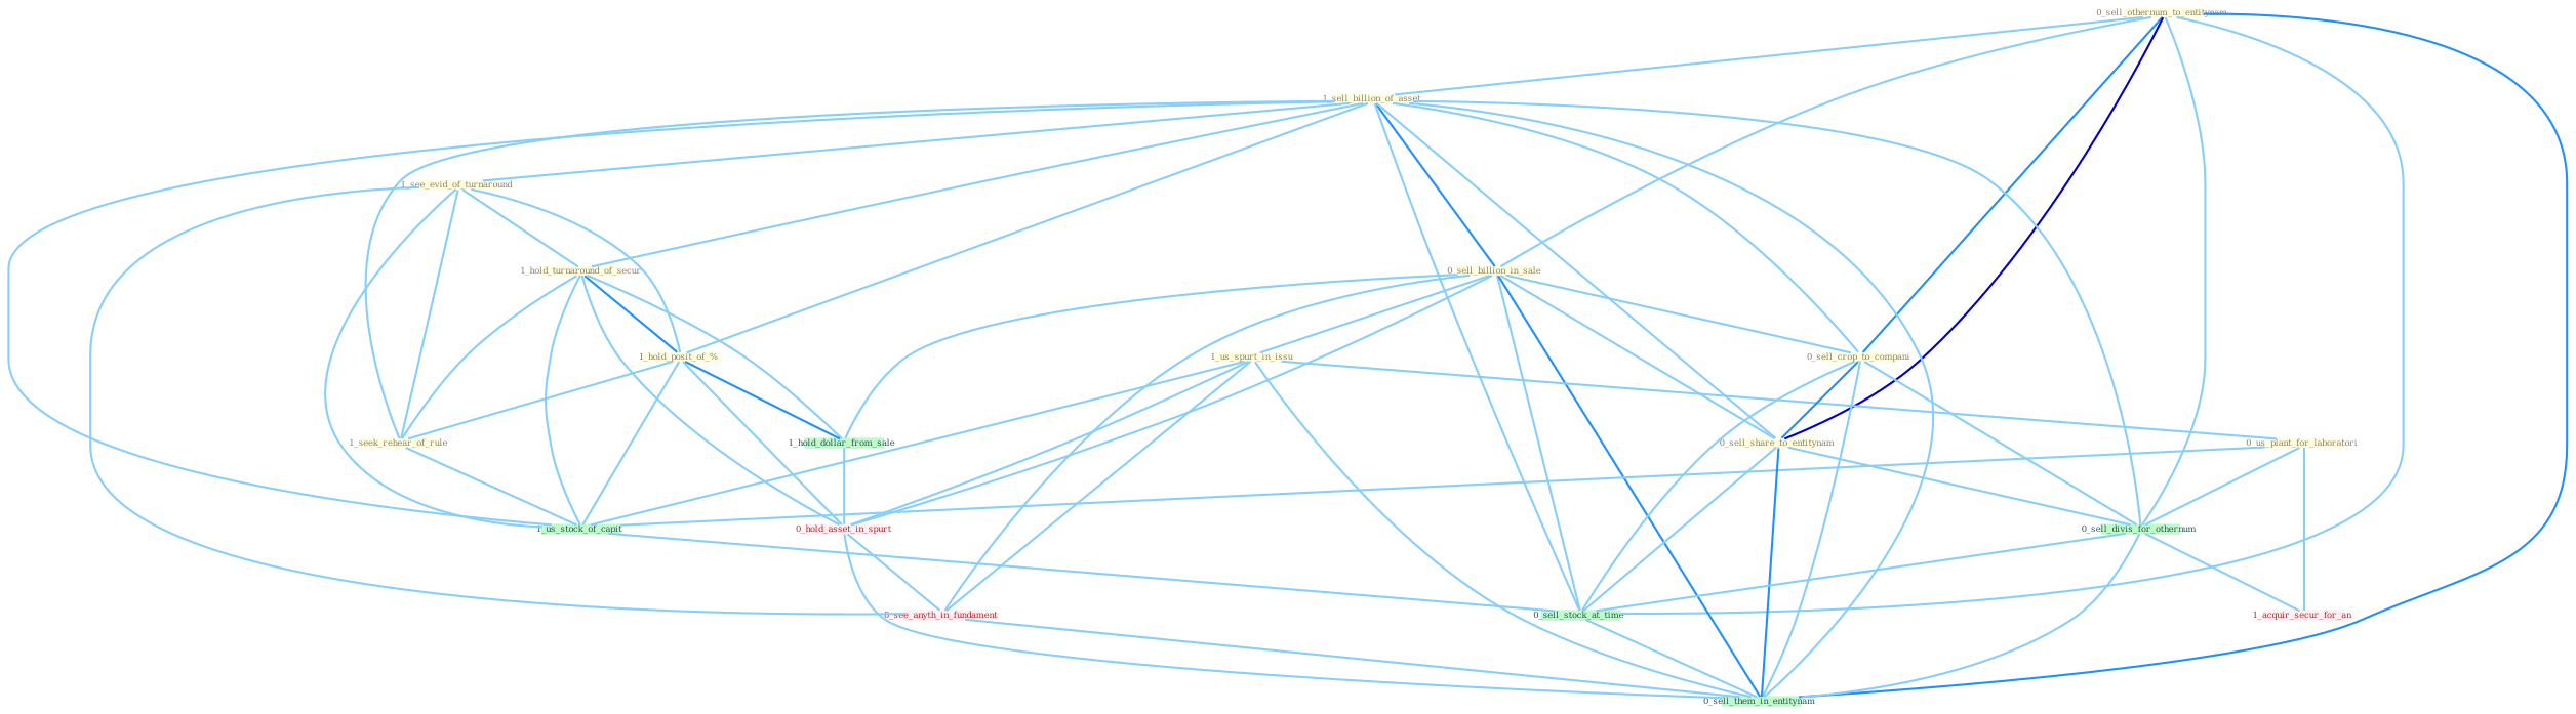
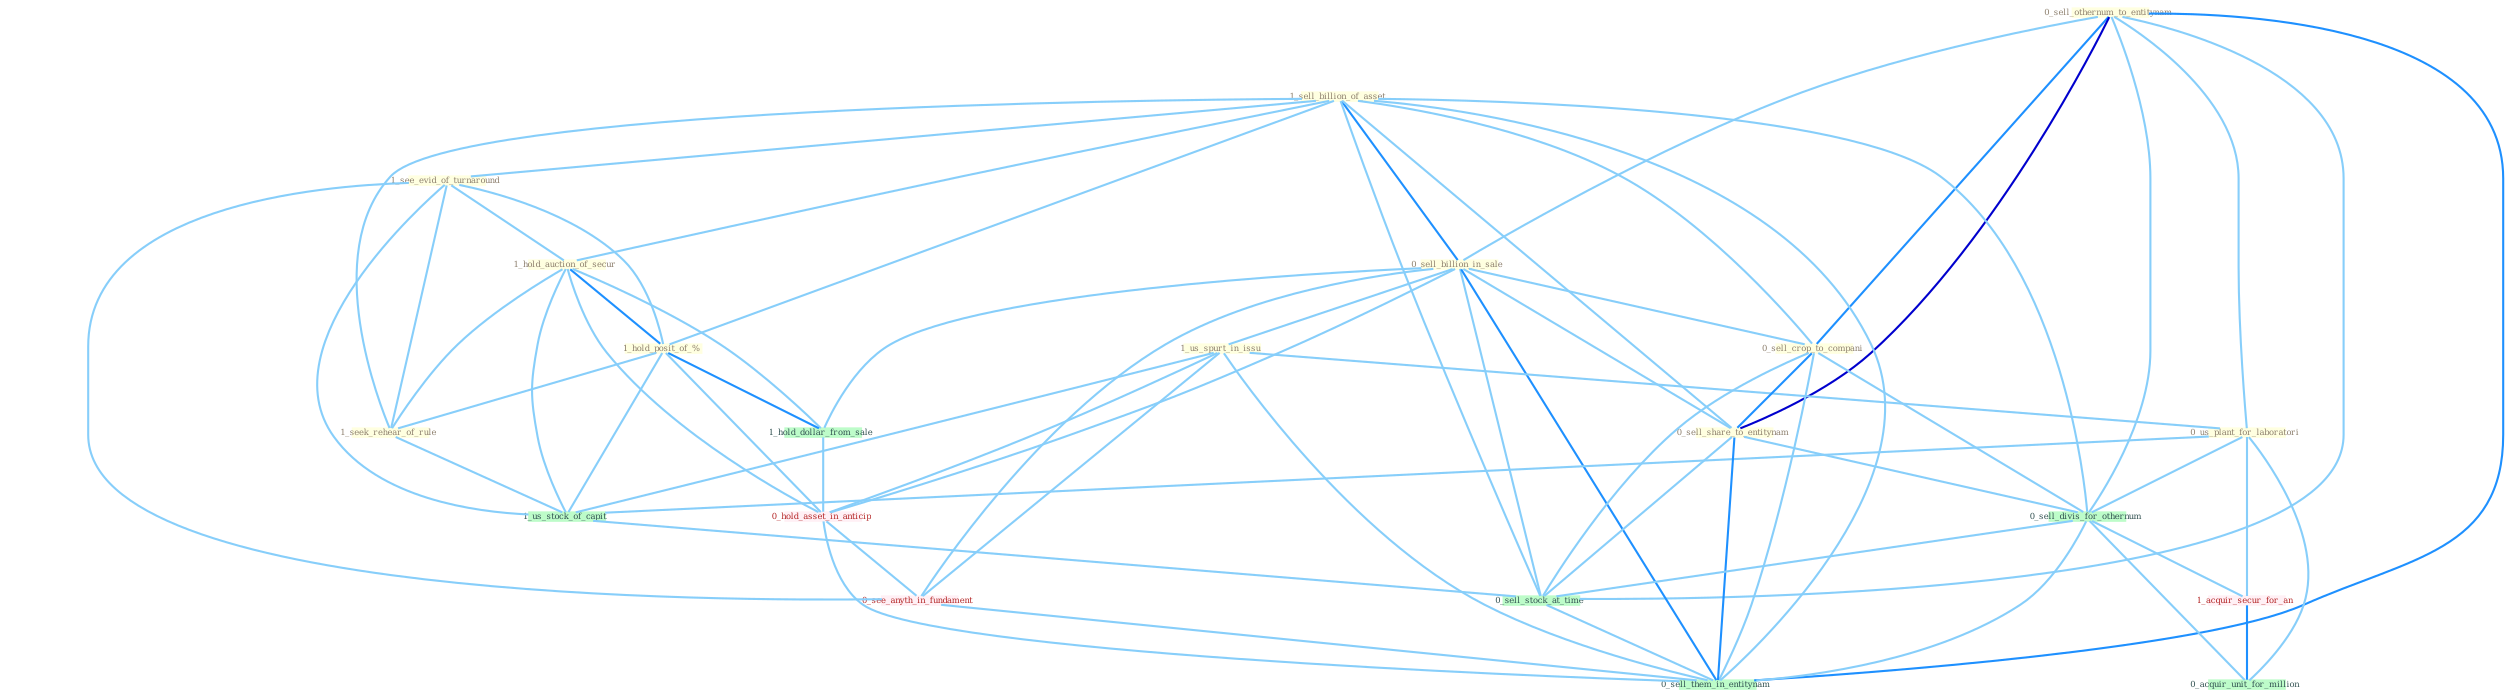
  graph {
    node [color="#ffffe0" fixedsize=true fontcolor="#8b7d6b" fontsize=4 shape=polygon style=filled]
    edge [color="#87cefa" w=1]
    "0_sell_othernum_to_entitynam " [height=.06 width=.5]
    "1_sell_billion_of_asset " [height=.06 width=.5]
    "1_see_evid_of_turnaround " [height=.06 width=.5]
    "0_sell_billion_in_sale " [height=.06 width=.5]
-   "1_hold_auction_of_secur " [height=.06 width=.5 label="1_hold_turnaround_of_secur"]
+   "1_hold_auction_of_secur " [height=.06 width=.5]
    "1_hold_posit_of_% " [height=.06 width=.5]
    "1_us_spurt_in_issu " [height=.06 width=.5]
    "0_us_plant_for_laboratori " [height=.06 width=.5]
    "1_seek_rehear_of_rule " [height=.06 width=.5]
    "0_sell_crop_to_compani " [height=.06 width=.5]
    "0_sell_share_to_entitynam " [height=.06 width=.5]
    "1_acquir_secur_for_an " [color="#fff0f5" fontcolor="#b22222" height=.06 width=.5]
-   "0_hold_asset_in_anticip " [color="#fff0f5" fontcolor="#b22222" height=.06 width=.5 label="0_hold_asset_in_spurt"]
+   "0_hold_asset_in_anticip " [color="#fff0f5" fontcolor="#b22222" height=.06 width=.5]
    "0_see_anyth_in_fundament " [color="#fff0f5" fontcolor="#b22222" height=.06 width=.5]
    "0_sell_divis_for_othernum " [color="#BDFCC9" fontcolor="#2f4f4f" height=.06 width=.5]
    "0_sell_stock_at_time " [color="#BDFCC9" fontcolor="#2f4f4f" height=.06 width=.5]
    "0_sell_them_in_entitynam " [color="#BDFCC9" fontcolor="#2f4f4f" height=.06 width=.5]
    "1_us_stock_of_capit " [color="#BDFCC9" fontcolor="#2f4f4f" height=.06 width=.5]
    "1_hold_dollar_from_sale " [color="#BDFCC9" fontcolor="#2f4f4f" height=.06 width=.5]
+   "0_acquir_unit_for_million " [color="#BDFCC9" fontcolor="#2f4f4f" height=.06 width=.5]
    subgraph sub_1 {
      "0_sell_othernum_to_entitynam "
      "1_sell_billion_of_asset "
      "1_see_evid_of_turnaround "
      "0_sell_billion_in_sale "
      "1_hold_auction_of_secur "
      "1_hold_posit_of_% "
      "1_us_spurt_in_issu "
      "0_us_plant_for_laboratori "
      "1_seek_rehear_of_rule "
      "0_sell_crop_to_compani "
      "0_sell_share_to_entitynam "
    }
    subgraph sub_2 {
      "1_acquir_secur_for_an "
      "0_hold_asset_in_anticip "
      "0_see_anyth_in_fundament "
    }
-   "0_sell_othernum_to_entitynam " -- "1_sell_billion_of_asset "
+   "0_sell_othernum_to_entitynam " -- "0_us_plant_for_laboratori "
    "0_sell_othernum_to_entitynam " -- "0_sell_billion_in_sale "
    "0_sell_othernum_to_entitynam " -- "0_sell_crop_to_compani " [color="#1e90ff" w=2]
    "0_sell_othernum_to_entitynam " -- "0_sell_share_to_entitynam " [color="#0000cd" w=3]
    "0_sell_othernum_to_entitynam " -- "0_sell_divis_for_othernum "
    "0_sell_othernum_to_entitynam " -- "0_sell_stock_at_time "
    "0_sell_othernum_to_entitynam " -- "0_sell_them_in_entitynam " [color="#1e90ff" w=2]
    "1_sell_billion_of_asset " -- "1_see_evid_of_turnaround "
    "1_sell_billion_of_asset " -- "0_sell_billion_in_sale " [color="#1e90ff" w=2]
    "1_sell_billion_of_asset " -- "1_hold_auction_of_secur "
    "1_sell_billion_of_asset " -- "1_hold_posit_of_% "
    "1_sell_billion_of_asset " -- "1_seek_rehear_of_rule "
    "1_sell_billion_of_asset " -- "0_sell_crop_to_compani "
    "1_sell_billion_of_asset " -- "0_sell_share_to_entitynam "
    "1_sell_billion_of_asset " -- "0_sell_divis_for_othernum "
    "1_sell_billion_of_asset " -- "0_sell_stock_at_time "
    "1_sell_billion_of_asset " -- "0_sell_them_in_entitynam "
-   "1_sell_billion_of_asset " -- "1_us_stock_of_capit "
    "1_see_evid_of_turnaround " -- "1_hold_auction_of_secur "
    "1_see_evid_of_turnaround " -- "1_hold_posit_of_% "
    "1_see_evid_of_turnaround " -- "1_seek_rehear_of_rule "
    "1_see_evid_of_turnaround " -- "0_see_anyth_in_fundament "
    "1_see_evid_of_turnaround " -- "1_us_stock_of_capit "
    "0_sell_billion_in_sale " -- "1_us_spurt_in_issu "
    "0_sell_billion_in_sale " -- "0_sell_crop_to_compani "
    "0_sell_billion_in_sale " -- "0_sell_share_to_entitynam "
    "0_sell_billion_in_sale " -- "0_hold_asset_in_anticip "
    "0_sell_billion_in_sale " -- "0_see_anyth_in_fundament "
    "0_sell_billion_in_sale " -- "0_sell_stock_at_time "
    "0_sell_billion_in_sale " -- "0_sell_them_in_entitynam " [color="#1e90ff" w=2]
    "0_sell_billion_in_sale " -- "1_hold_dollar_from_sale "
    "1_hold_auction_of_secur " -- "1_hold_posit_of_% " [color="#1e90ff" w=2]
    "1_hold_auction_of_secur " -- "1_seek_rehear_of_rule "
    "1_hold_auction_of_secur " -- "0_hold_asset_in_anticip "
    "1_hold_auction_of_secur " -- "1_us_stock_of_capit "
    "1_hold_auction_of_secur " -- "1_hold_dollar_from_sale "
    "1_hold_posit_of_% " -- "1_seek_rehear_of_rule "
    "1_hold_posit_of_% " -- "0_hold_asset_in_anticip "
    "1_hold_posit_of_% " -- "1_us_stock_of_capit "
    "1_hold_posit_of_% " -- "1_hold_dollar_from_sale " [color="#1e90ff"]
    "1_us_spurt_in_issu " -- "0_us_plant_for_laboratori "
    "1_us_spurt_in_issu " -- "0_hold_asset_in_anticip "
    "1_us_spurt_in_issu " -- "0_see_anyth_in_fundament "
    "1_us_spurt_in_issu " -- "0_sell_them_in_entitynam "
    "1_us_spurt_in_issu " -- "1_us_stock_of_capit "
    "0_us_plant_for_laboratori " -- "1_acquir_secur_for_an "
    "0_us_plant_for_laboratori " -- "0_sell_divis_for_othernum "
    "0_us_plant_for_laboratori " -- "1_us_stock_of_capit "
+   "0_us_plant_for_laboratori " -- "0_acquir_unit_for_million "
    "1_seek_rehear_of_rule " -- "1_us_stock_of_capit "
    "0_sell_crop_to_compani " -- "0_sell_share_to_entitynam " [color="#1e90ff" w=2]
    "0_sell_crop_to_compani " -- "0_sell_divis_for_othernum "
    "0_sell_crop_to_compani " -- "0_sell_stock_at_time "
    "0_sell_crop_to_compani " -- "0_sell_them_in_entitynam "
    "0_sell_share_to_entitynam " -- "0_sell_divis_for_othernum "
    "0_sell_share_to_entitynam " -- "0_sell_stock_at_time "
    "0_sell_share_to_entitynam " -- "0_sell_them_in_entitynam " [color="#1e90ff" w=2]
+   "1_acquir_secur_for_an " -- "0_acquir_unit_for_million " [color="#1e90ff" w=2]
    "0_hold_asset_in_anticip " -- "0_see_anyth_in_fundament "
    "0_hold_asset_in_anticip " -- "0_sell_them_in_entitynam "
    "0_see_anyth_in_fundament " -- "0_sell_them_in_entitynam "
    "0_sell_divis_for_othernum " -- "1_acquir_secur_for_an "
    "0_sell_divis_for_othernum " -- "0_sell_stock_at_time "
    "0_sell_divis_for_othernum " -- "0_sell_them_in_entitynam "
+   "0_sell_divis_for_othernum " -- "0_acquir_unit_for_million "
    "0_sell_stock_at_time " -- "0_sell_them_in_entitynam "
    "1_us_stock_of_capit " -- "0_sell_stock_at_time "
    "1_hold_dollar_from_sale " -- "0_hold_asset_in_anticip "
  }
